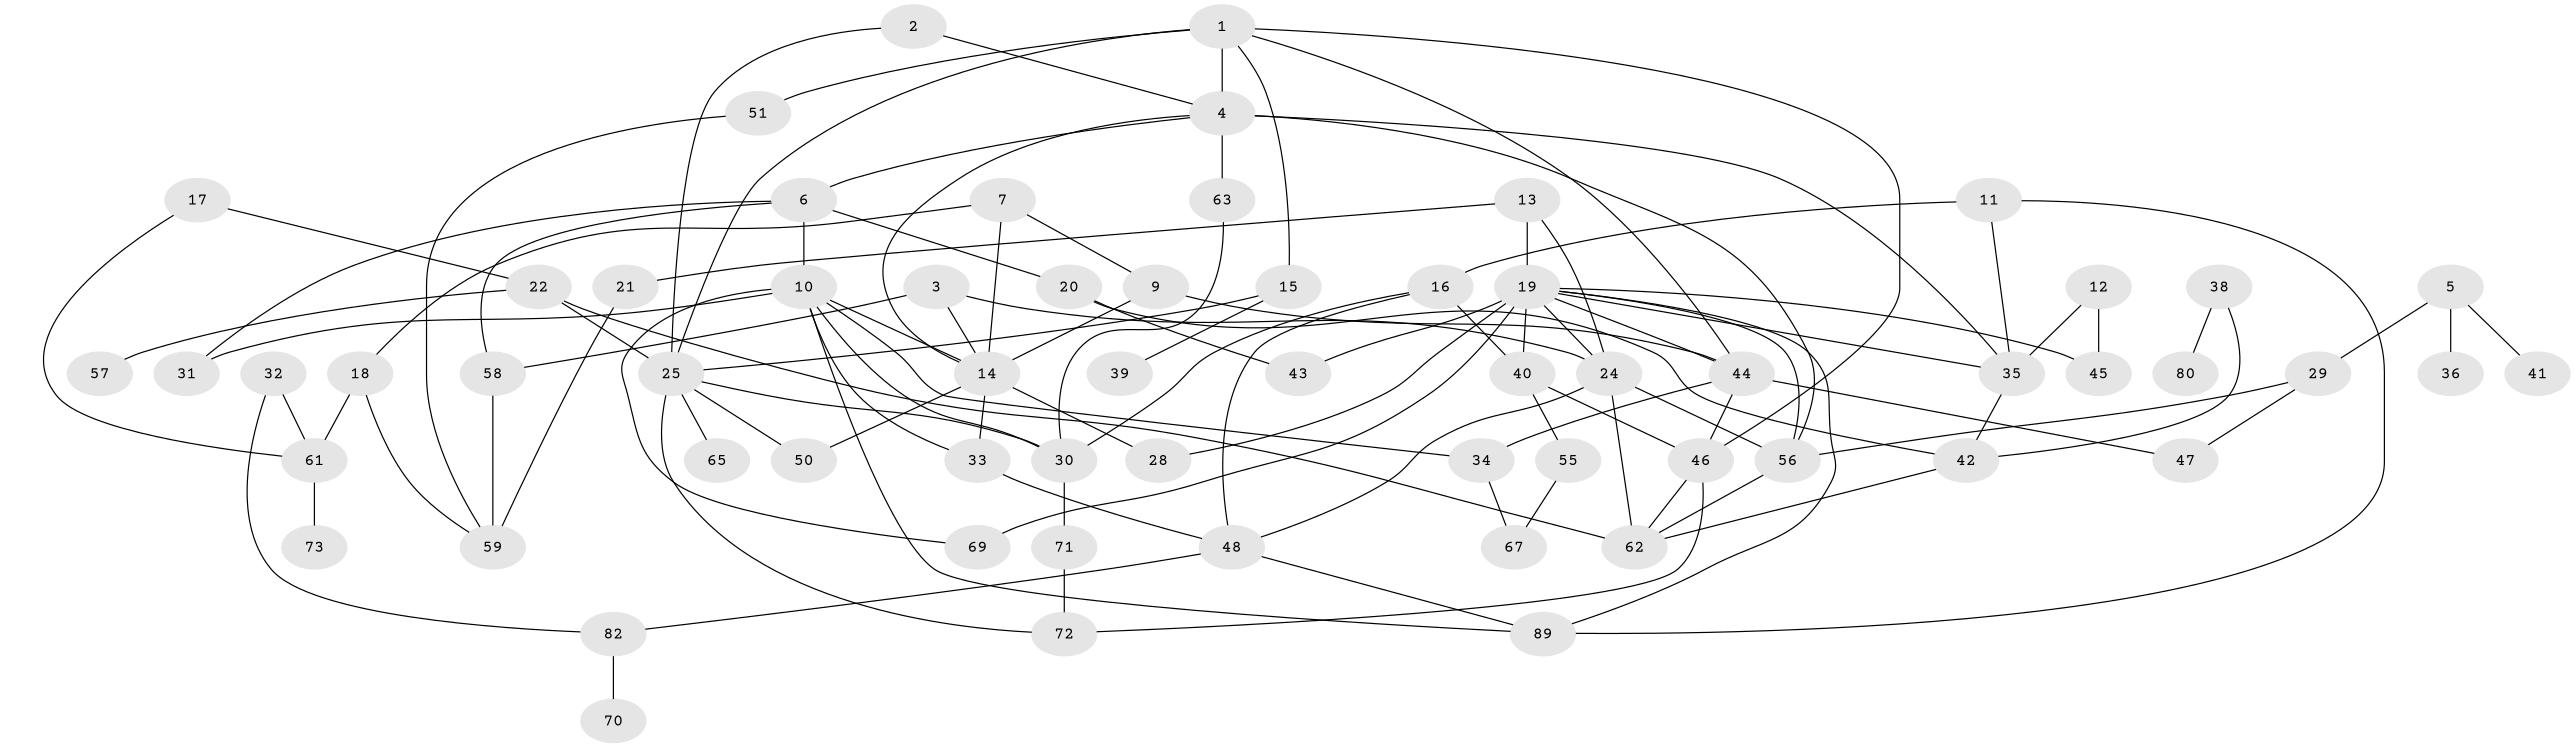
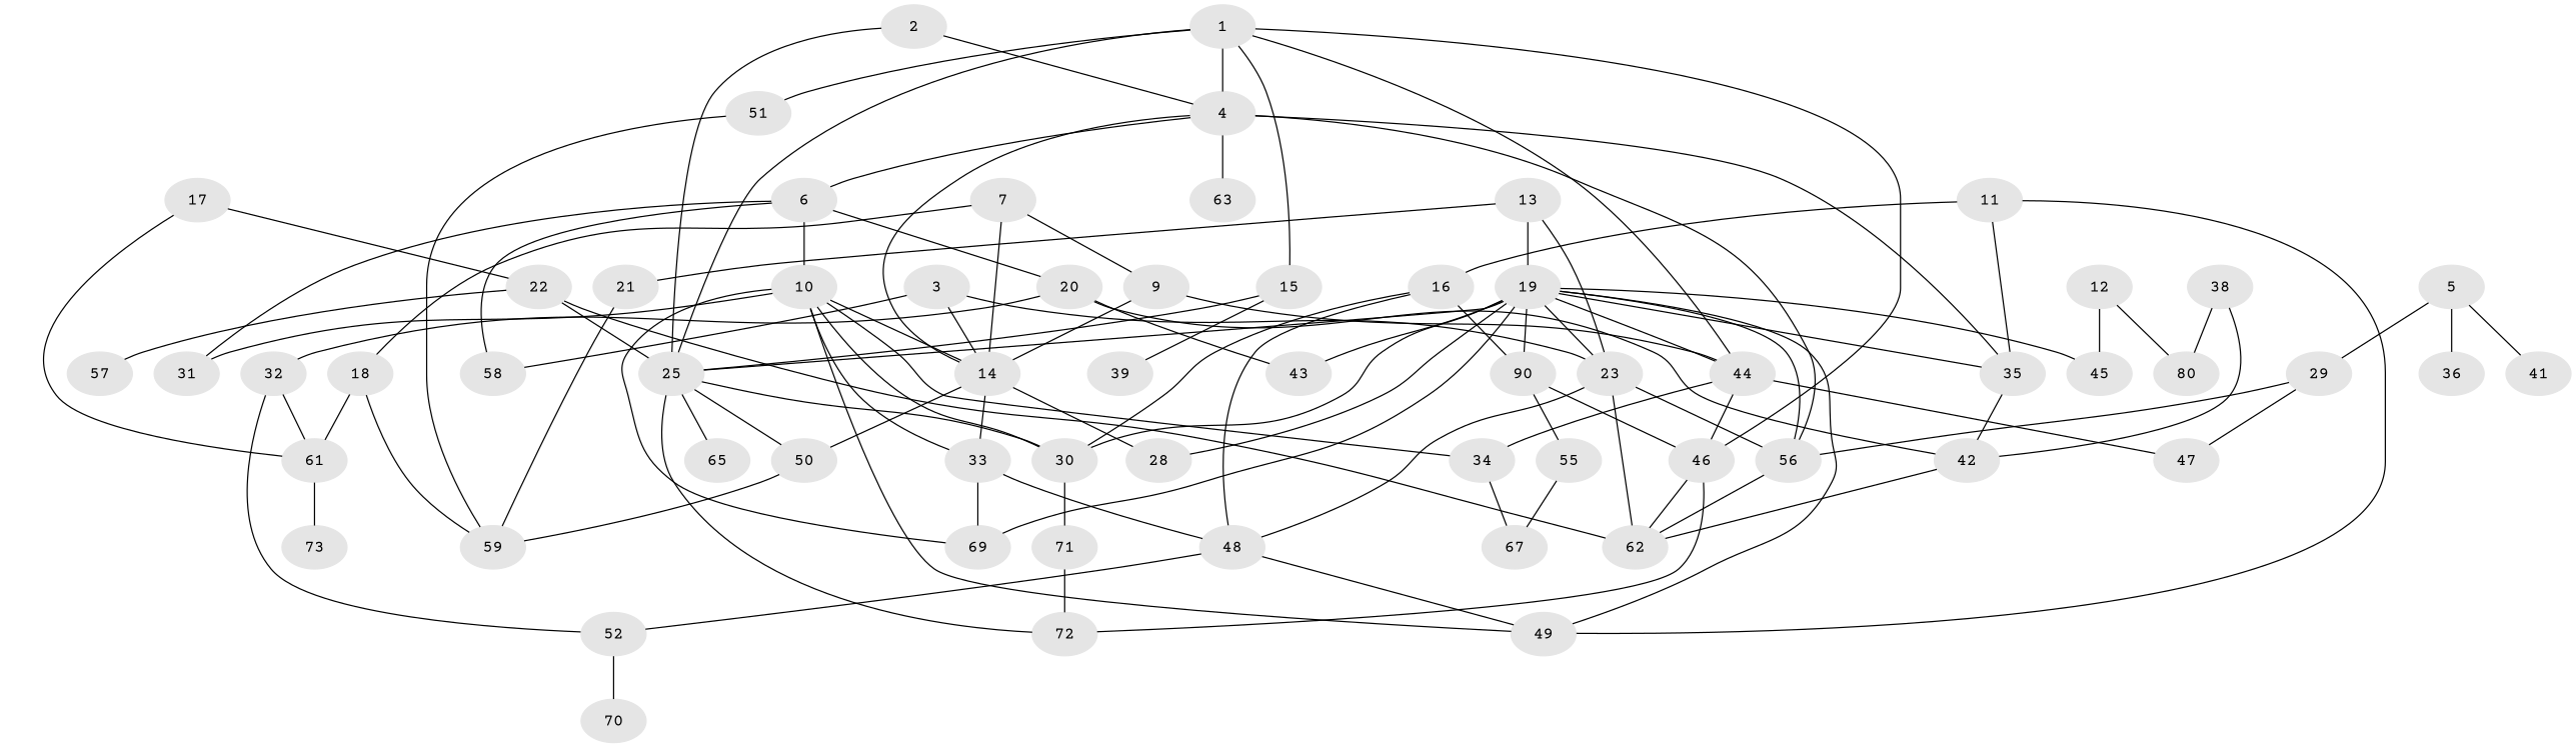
  graph {
    fontname="Courier Prime"
    node [color=gray90 fontname="Courier Prime" style=filled]
    edge [fontname="Courier Prime" weight=1.0]
    1
    4
    15
    25
    44
    46
    51
    14
    6
    35
    56
    63
    39
    30
    50
    65
    72
    n18 [label=34]
    47
    62
    59
    2
    3
-   23 [label=24]
+   23
    58
    33
    28
    48
    10
    20
    31
    42
    5
    29
    36
    41
-   49 [label=89]
+   49
    69
    43
    32
    7
    9
    18
    61
    71
    67
    11
    16
-   40
+   40 [label=90]
    12
    45
    13
    19
    21
    22
    57
    55
-   52 [label=82]
+   52
    17
    73
    70
    38
    n63 [label=80]
    1 -- 4 [weight=2.0]
    1 -- 15
    1 -- 25
    1 -- 44
    1 -- 46
    1 -- 51
    4 -- 14
    4 -- 6
    4 -- 35
    4 -- 56
    4 -- 63
    15 -- 25 [weight=2.0]
    15 -- 39
    25 -- 30
    25 -- 50
    25 -- 65
    25 -- 72
    44 -- 46
    44 -- n18
    44 -- 47
    46 -- 72
    46 -- 62
    51 -- 59
    14 -- 50 [weight=2.0]
    14 -- 33
    14 -- 28
    6 -- 58
    6 -- 10
    6 -- 20
    6 -- 31
    35 -- 42
    56 -- 62
    30 -- 71
-   58 -- 59
+   50 -- 59
    n18 -- 67
    2 -- 4
    2 -- 25
    3 -- 14
    3 -- 23
    3 -- 58
    23 -- 56 [weight=2.0]
    23 -- 62
    23 -- 48
    33 -- 48
+   33 -- 69
    48 -- 49
    48 -- 52
    10 -- 14 [weight=2.0]
    10 -- 30
    10 -- n18
    10 -- 33
    10 -- 31
    10 -- 49
    10 -- 69
    20 -- 42
    20 -- 43
+   20 -- 32
    42 -- 62
    5 -- 29
    5 -- 36
    5 -- 41
    29 -- 56
    29 -- 47
    32 -- 61
    32 -- 52
    7 -- 14
    7 -- 9
    7 -- 18
    9 -- 44
    9 -- 14
    18 -- 59
    18 -- 61
    61 -- 73
    71 -- 72
    11 -- 35
    11 -- 49
    11 -- 16 [weight=2.0]
    16 -- 30
    16 -- 48
    16 -- 40
    40 -- 46
    40 -- 55
-   12 -- 35
+   12 -- n63
    12 -- 45
    13 -- 23
    13 -- 19
    13 -- 21
+   19 -- 25
    19 -- 44
    19 -- 35
    19 -- 56
-   63 -- 30
+   19 -- 30
    19 -- 23
    19 -- 28
    19 -- 49
    19 -- 69
    19 -- 43 [weight=2.0]
    19 -- 40
    19 -- 45
    21 -- 59
    22 -- 25
    22 -- 62
    22 -- 57
    55 -- 67
    52 -- 70
    17 -- 61
    17 -- 22
    38 -- 42
    38 -- n63
  }
